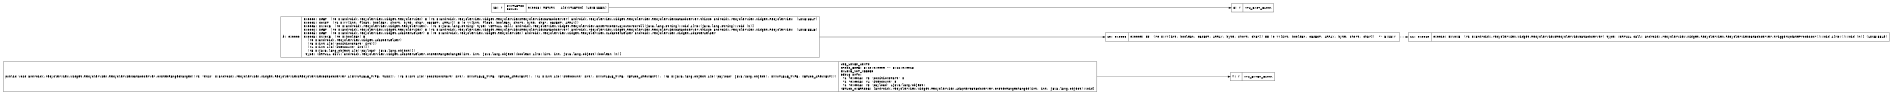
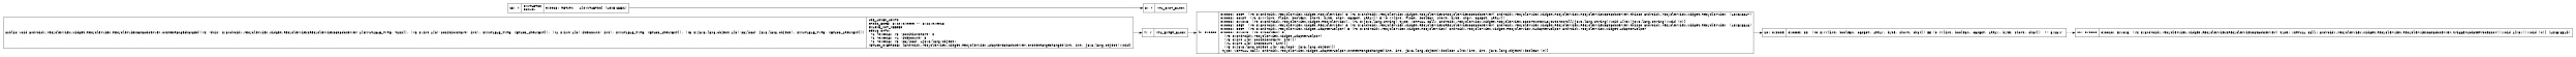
  digraph {
    fontname="DejaVu Sans Mono"
    rankdir=LR
    node [fontname="DejaVu Sans Mono" shape=record]
    edge [fontname="DejaVu Sans Mono"]
    n1 [label="{7\:\ ?|MTH_ENTER_BLOCK\l}"]
    n2 [label="{9\:\ 0x0000|0x0000: IGET  (r0 I:androidx.recyclerview.widget.RecyclerView) = (r2 I:androidx.recyclerview.widget.RecyclerView$RecyclerViewDataObserver) androidx.recyclerview.widget.RecyclerView.RecyclerViewDataObserver.this$0 androidx.recyclerview.widget.RecyclerView  (LINE:5547)\l0x0002: CONST  (r1 I:??[int, float, boolean, short, byte, char, OBJECT, ARRAY]) = (0 ??[int, float, boolean, short, byte, char, OBJECT, ARRAY]) \l0x0003: INVOKE  (r0 I:androidx.recyclerview.widget.RecyclerView), (r1 I:java.lang.String) type: VIRTUAL call: androidx.recyclerview.widget.RecyclerView.assertNotInLayoutOrScroll(java.lang.String):void A[MD:(java.lang.String):void (m)]\l0x0006: IGET  (r0 I:androidx.recyclerview.widget.RecyclerView) = (r2 I:androidx.recyclerview.widget.RecyclerView$RecyclerViewDataObserver) androidx.recyclerview.widget.RecyclerView.RecyclerViewDataObserver.this$0 androidx.recyclerview.widget.RecyclerView  (LINE:5548)\l0x0008: IGET  (r0 I:androidx.recyclerview.widget.AdapterHelper) = (r0 I:androidx.recyclerview.widget.RecyclerView) androidx.recyclerview.widget.RecyclerView.mAdapterHelper androidx.recyclerview.widget.AdapterHelper \l0x000a: INVOKE  (r0 I:boolean) = \l  (r0 I:androidx.recyclerview.widget.AdapterHelper)\l  (r3 I:int A[D('positionStart' int)])\l  (r4 I:int A[D('itemCount' int)])\l  (r5 I:java.lang.Object A[D('payload' java.lang.Object)])\l type: VIRTUAL call: androidx.recyclerview.widget.AdapterHelper.onItemRangeChanged(int, int, java.lang.Object):boolean A[MD:(int, int, java.lang.Object):boolean (m)]\l}"]
    n3 [label="{10\:\ 0x000e|0x000e: IF  (r0 I:??[int, boolean, OBJECT, ARRAY, byte, short, char]) == (0 ??[int, boolean, OBJECT, ARRAY, byte, short, char])  \-\> B:13:? \l}"]
    n4 [label="{11\:\ 0x0010|0x0010: INVOKE  (r2 I:androidx.recyclerview.widget.RecyclerView$RecyclerViewDataObserver) type: VIRTUAL call: androidx.recyclerview.widget.RecyclerView.RecyclerViewDataObserver.triggerUpdateProcessor():void A[MD:():void (m)] (LINE:5549)\l}"]
    n5 [label="{13\:\ ?|SYNTHETIC\lRETURN\l|0x0013: RETURN   A[SYNTHETIC] (LINE:5551)\l}"]
    n6 [label="{8\:\ ?|MTH_EXIT_BLOCK\l}"]
    n7 [label="{public void androidx.recyclerview.widget.RecyclerView.RecyclerViewDataObserver.onItemRangeChanged((r2 'this' I:androidx.recyclerview.widget.RecyclerView$RecyclerViewDataObserver A[IMMUTABLE_TYPE, THIS]), (r3 I:int A[D('positionStart' int), IMMUTABLE_TYPE, METHOD_ARGUMENT]), (r4 I:int A[D('itemCount' int), IMMUTABLE_TYPE, METHOD_ARGUMENT]), (r5 I:java.lang.Object A[D('payload' java.lang.Object), IMMUTABLE_TYPE, METHOD_ARGUMENT]))  | USE_LINES_HINTS\lCROSS_EDGE: B:10:0x000e \-\> B:12:0x0013\lINLINE_NOT_NEEDED\lDebug Info:\l  \-1 \-0x0013: r3 'positionStart' I\l  \-1 \-0x0013: r4 'itemCount' I\l  \-1 \-0x0013: r5 'payload' Ljava\/lang\/Object;\lMETHOD_OVERRIDE: [androidx.recyclerview.widget.RecyclerView.AdapterDataObserver.onItemRangeChanged(int, int, java.lang.Object):void]\l}"]
+   n1 -> n2
    n2 -> n3
    n3 -> n4 [style=dashed]
    n5 -> n6
    n7 -> n1
  }
